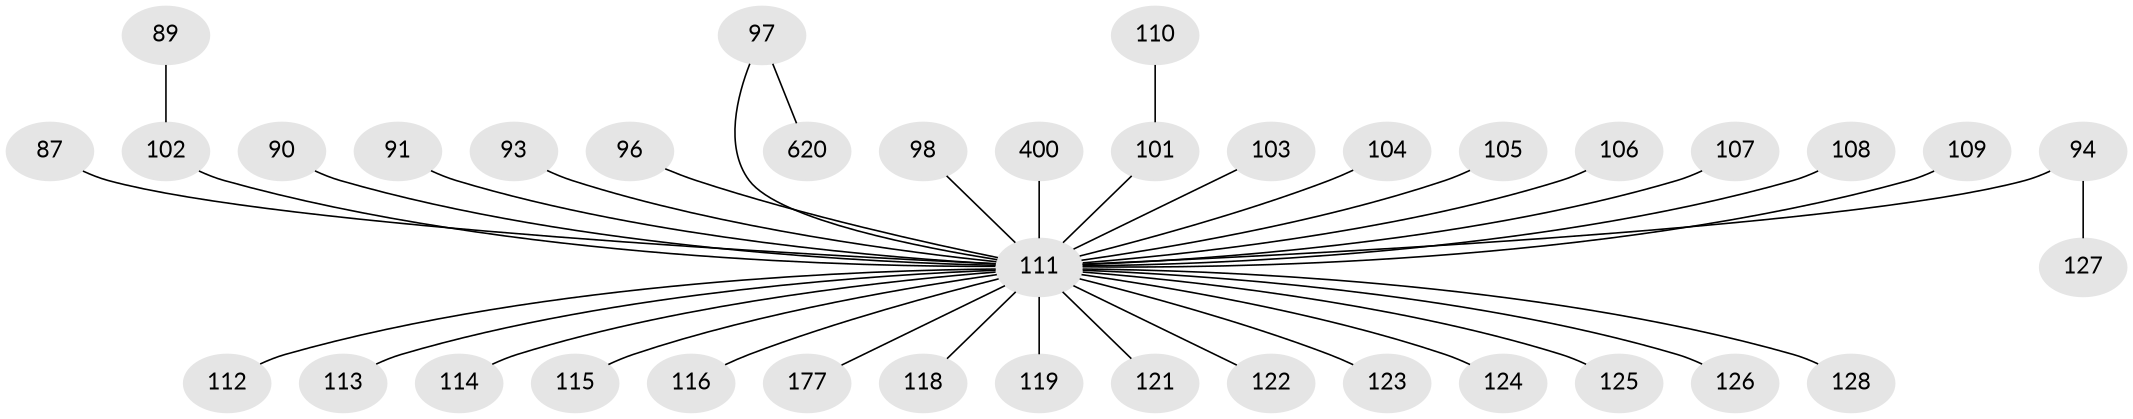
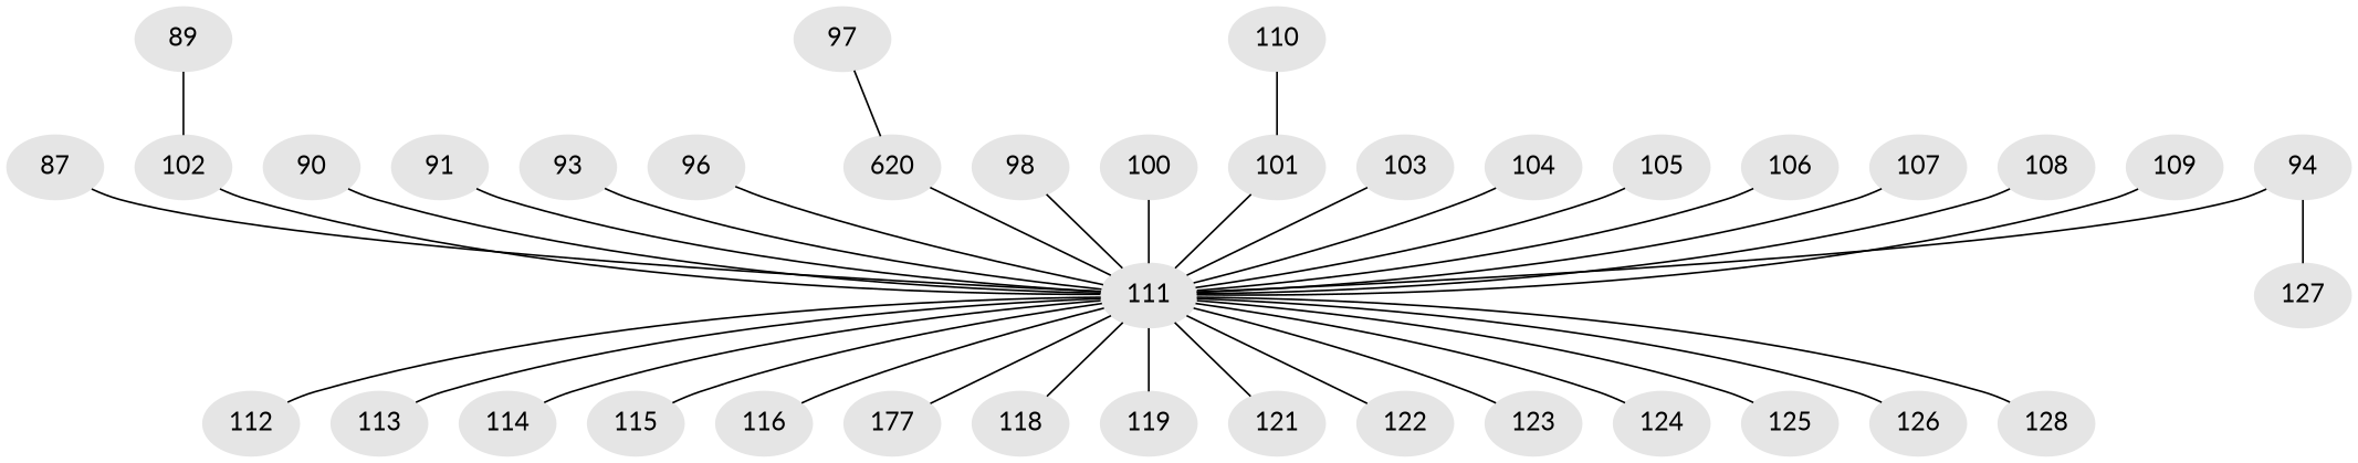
  graph {
    fontname=Lato
    node [color=gray90 fontname=Lato style=filled]
    edge [fontname=Lato]
    111 [super="+35+99+70+65+61+86+67+73+92+95+72+74+75+78+79+82+88+83+84+85"]
    112 [super="+64"]
    113 [super="+76"]
    114
    115
    116
    n7 [label=177]
    118
    119
    121
    122
    123
    124
    125
    126
    128
    87
    89
    102
    90
    91
    93
    94 [super="+71"]
    127
    96
    97
    n27 [label=620]
    98
-   100 [label=400]
+   100
    101
    103
    104
    105
    106
    107
    108
    109
    110
    111 -- 112
    111 -- 113
    111 -- 114
    111 -- 115
    111 -- 116
    111 -- n7
    111 -- 118
    111 -- 119
    111 -- 121
    111 -- 122
    111 -- 123
    111 -- 124
    111 -- 125
    111 -- 126
    111 -- 128
    87 -- 111
    89 -- 102
    102 -- 111
    90 -- 111
    91 -- 111
    93 -- 111
    94 -- 111
    94 -- 127
    96 -- 111
-   97 -- 111
+   n27 -- 111
    97 -- n27
    98 -- 111
    100 -- 111
    101 -- 111
    103 -- 111
    104 -- 111
    105 -- 111
    106 -- 111
    107 -- 111
    108 -- 111
    109 -- 111
    110 -- 101
  }
